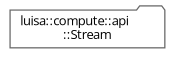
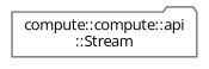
  digraph {
    rankdir=LR
    fontname="Open Sans"
-   n1 [color=grey40 fillcolor=white fontname="Open Sans" fontsize=10 height=0.2 label="luisa::compute::api\l::Stream" shape=folder style=filled width=0.4]
+   n1 [color=grey40 fillcolor=white fontname="Open Sans" fontsize=10 height=0.2 label="compute::compute::api\l::Stream" shape=folder style=filled width=0.4]
  }
